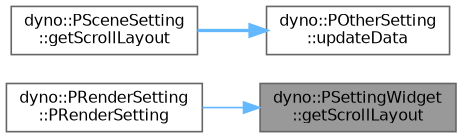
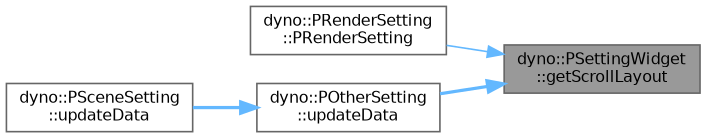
  digraph {
    rankdir=RL
    node [color=grey40 fillcolor=white fontname=Helvetica fontsize=10 shape=box style=filled]
    edge [color=steelblue1 dir=back fontname=Helvetica fontsize=10 labelfontname=Helvetica labelfontsize=10 style=bold]
    n1 [color=gray40 fillcolor=grey60 fontcolor=black height=0.2 label="dyno::PSettingWidget\l::getScrollLayout" width=0.4]
    n2 [height=0.2 label="dyno::PRenderSetting\l::PRenderSetting" width=0.4]
    n3 [height=0.2 label="dyno::POtherSetting\l::updateData" width=0.4]
-   n4 [height=0.2 label="dyno::PSceneSetting\l::getScrollLayout" width=0.4]
+   n4 [height=0.2 label="dyno::PSceneSetting\l::updateData" width=0.4]
    n1 -> n2 [style=solid]
+   n1 -> n3
    n3 -> n4
  }
